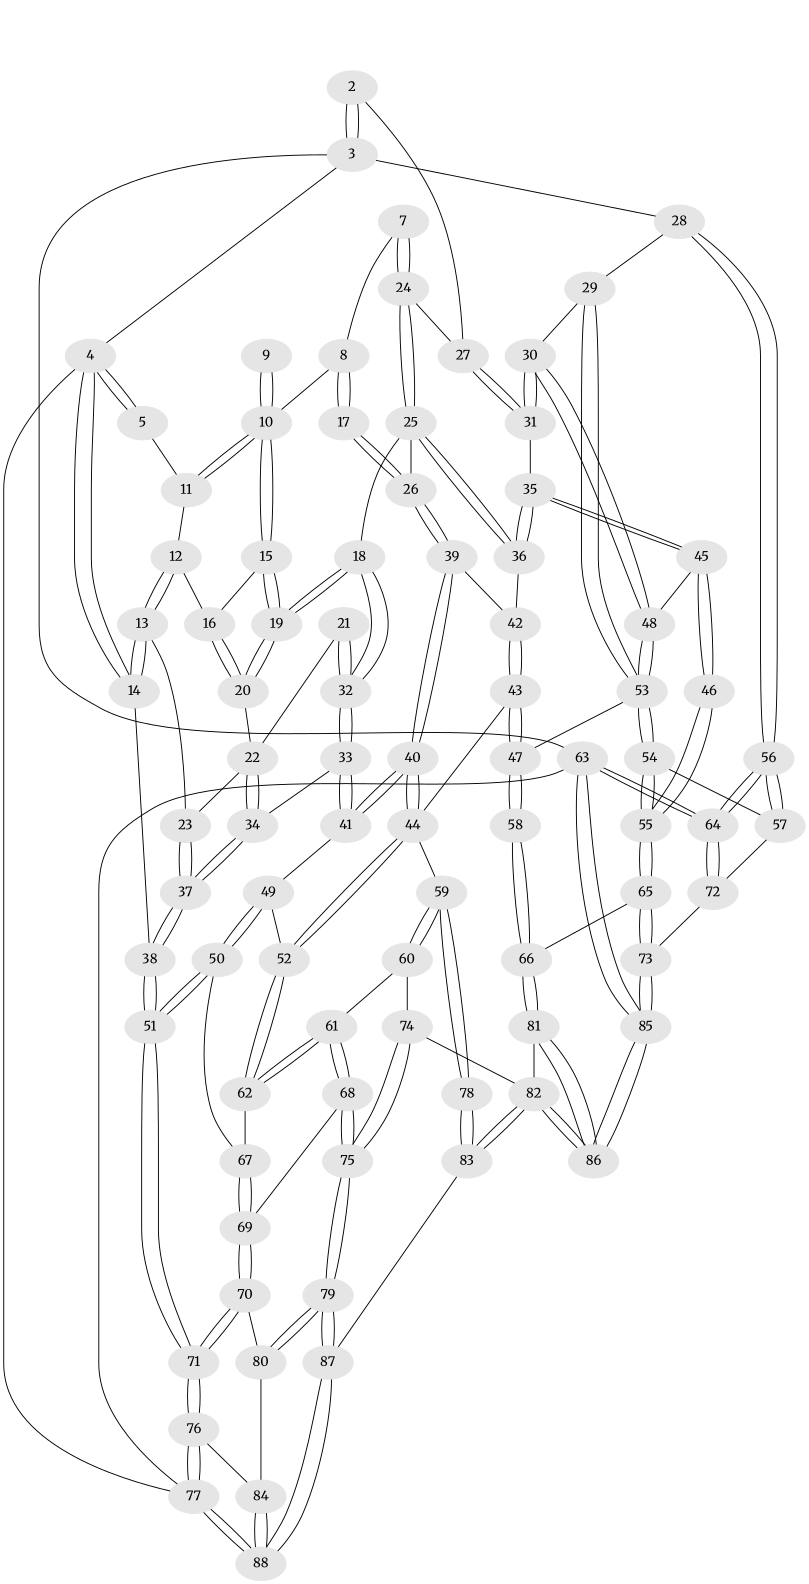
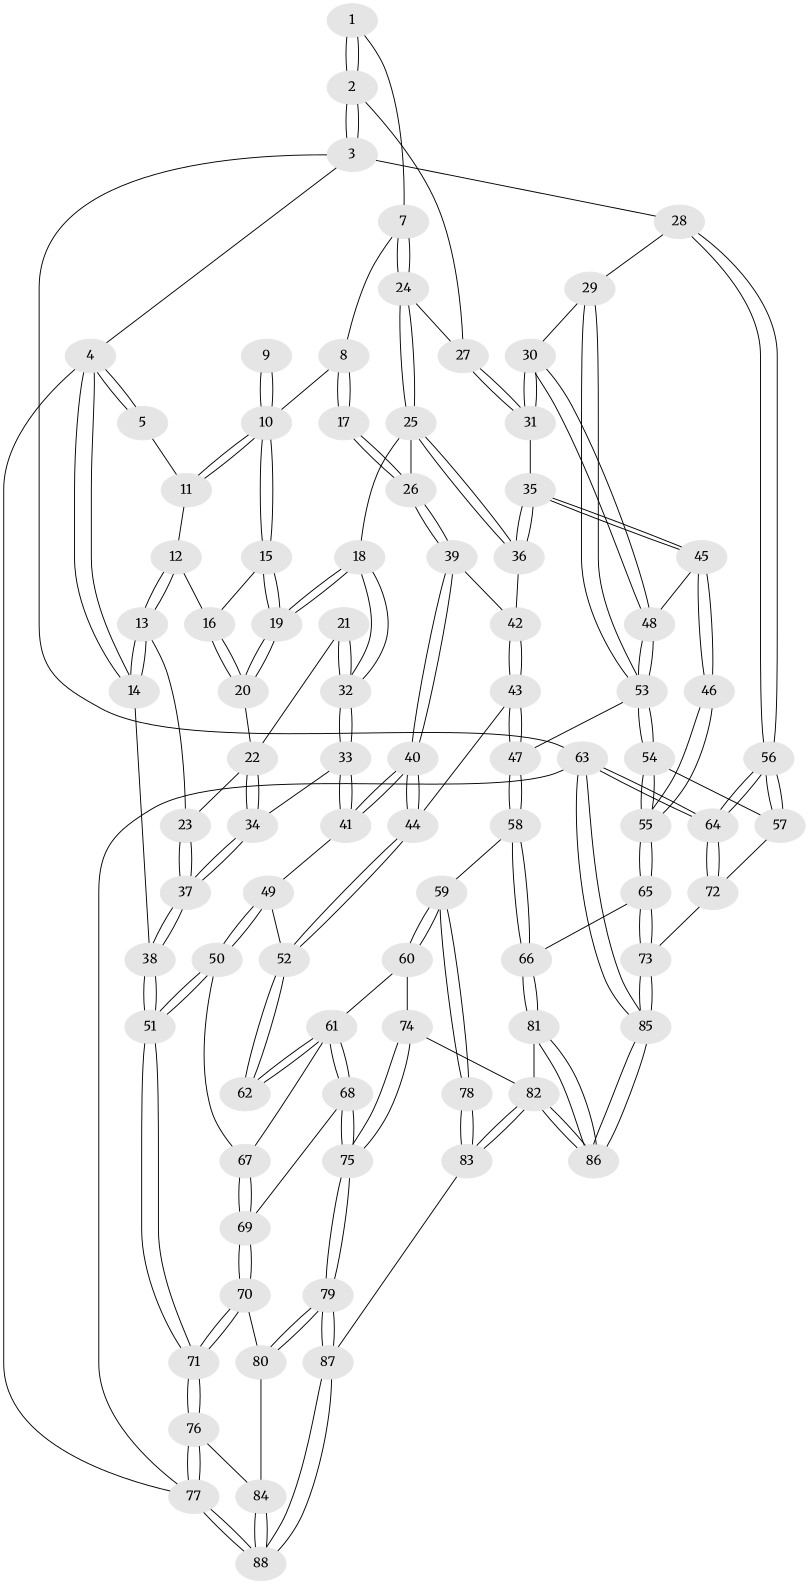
  graph {
    fontname=Merriweather
    node [color=gray90 fontname=Merriweather style=filled]
    edge [fontname=Merriweather]
+   1
    2
    7
    3
    27
    8
    24
    4
    28
    63
    31
    5
    14
    77
    29
    56
    64
    85
    11
    38
    88
    12
    9
    10
    17
    25
    26
    15
    16
    19
    13
    23
    20
    37
    51
    22
    18
    32
    39
    33
    21
    34
    36
    42
    40
    35
    30
    53
    57
    48
    47
    54
    45
    41
    49
    46
    43
    71
    44
    52
    50
    58
    62
    55
    65
    59
    66
    67
    69
    76
    72
    73
    60
    78
    81
    61
    74
    83
    68
    75
    82
    86
    70
    79
    80
    84
    87
+   1 -- 2
+   1 -- 2
+   1 -- 7
    2 -- 3
    2 -- 3
    2 -- 27
    7 -- 8
    7 -- 24
    7 -- 24
    3 -- 4
    3 -- 28
    3 -- 63
    27 -- 31
    27 -- 31
    8 -- 10
    8 -- 17
    8 -- 17
    24 -- 27
    24 -- 25
    24 -- 25
    4 -- 5
    4 -- 5
    4 -- 14
    4 -- 14
    4 -- 77
    28 -- 29
    28 -- 56
    28 -- 56
    63 -- 77
    63 -- 64
    63 -- 64
    63 -- 85
    63 -- 85
    31 -- 35
    5 -- 11
    14 -- 38
    77 -- 88
    77 -- 88
    29 -- 30
    29 -- 53
    29 -- 53
    56 -- 64
    56 -- 64
    56 -- 57
    56 -- 57
    64 -- 72
    64 -- 72
    85 -- 86
    85 -- 86
    11 -- 12
    38 -- 51
    38 -- 51
    12 -- 16
    12 -- 13
    12 -- 13
    9 -- 10
    9 -- 10
    10 -- 11
    10 -- 11
    10 -- 15
    10 -- 15
    17 -- 26
    17 -- 26
    25 -- 26
    25 -- 18
    25 -- 36
    25 -- 36
    26 -- 39
    26 -- 39
    15 -- 16
    15 -- 19
    15 -- 19
    16 -- 20
    16 -- 20
    19 -- 20
    19 -- 20
    13 -- 14
    13 -- 14
    13 -- 23
    23 -- 37
    23 -- 37
    20 -- 22
    37 -- 38
    37 -- 38
    51 -- 71
    51 -- 71
    22 -- 23
    22 -- 34
    22 -- 34
    18 -- 19
    18 -- 19
    18 -- 32
    18 -- 32
    32 -- 33
    32 -- 33
    39 -- 42
    39 -- 40
    39 -- 40
    33 -- 34
    33 -- 41
    33 -- 41
    21 -- 22
    21 -- 32
    21 -- 32
    34 -- 37
    34 -- 37
    36 -- 42
    42 -- 43
    42 -- 43
    40 -- 41
    40 -- 41
    40 -- 44
    40 -- 44
    35 -- 36
    35 -- 36
    35 -- 45
    35 -- 45
    30 -- 31
    30 -- 31
    30 -- 48
    30 -- 48
    53 -- 47
    53 -- 54
    53 -- 54
    57 -- 72
    48 -- 53
    48 -- 53
    47 -- 58
    47 -- 58
    54 -- 57
    54 -- 55
    54 -- 55
    45 -- 48
    45 -- 46
    45 -- 46
    41 -- 49
    49 -- 52
    49 -- 50
    49 -- 50
    46 -- 55
    46 -- 55
    43 -- 47
    43 -- 47
    43 -- 44
    71 -- 76
    71 -- 76
    44 -- 52
    44 -- 52
    52 -- 62
    52 -- 62
    50 -- 51
    50 -- 51
    50 -- 67
-   44 -- 59
+   58 -- 59
    58 -- 66
    58 -- 66
-   62 -- 67
+   61 -- 67
    55 -- 65
    55 -- 65
    65 -- 66
    65 -- 73
    65 -- 73
    59 -- 60
    59 -- 60
    59 -- 78
    59 -- 78
    66 -- 81
    66 -- 81
    67 -- 69
    67 -- 69
    69 -- 70
    69 -- 70
    76 -- 77
    76 -- 77
    76 -- 84
    72 -- 73
    73 -- 85
    73 -- 85
    60 -- 61
    60 -- 74
    78 -- 83
    78 -- 83
    81 -- 82
    81 -- 86
    81 -- 86
    61 -- 62
    61 -- 62
    61 -- 68
    61 -- 68
    74 -- 75
    74 -- 75
    74 -- 82
    83 -- 87
    68 -- 69
    68 -- 75
    68 -- 75
    75 -- 79
    75 -- 79
    82 -- 83
    82 -- 83
    82 -- 86
    82 -- 86
    70 -- 71
    70 -- 71
    70 -- 80
    79 -- 80
    79 -- 80
    79 -- 87
    79 -- 87
    80 -- 84
    84 -- 88
    84 -- 88
    87 -- 88
    87 -- 88
  }
